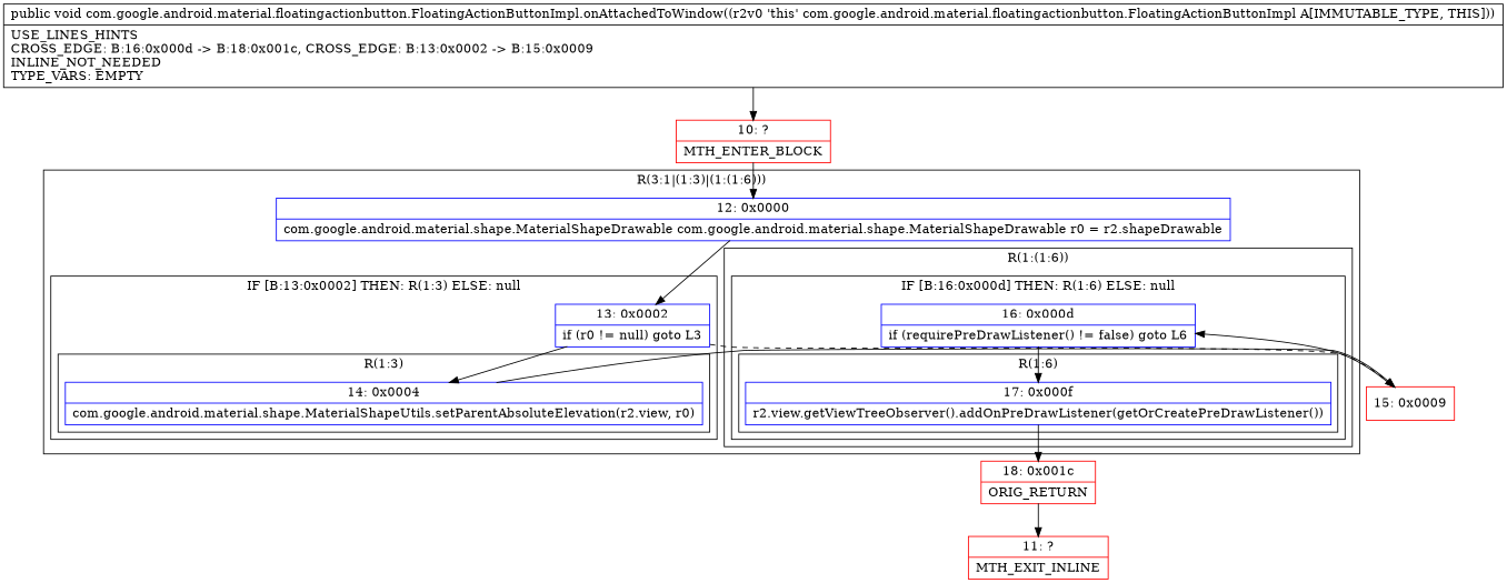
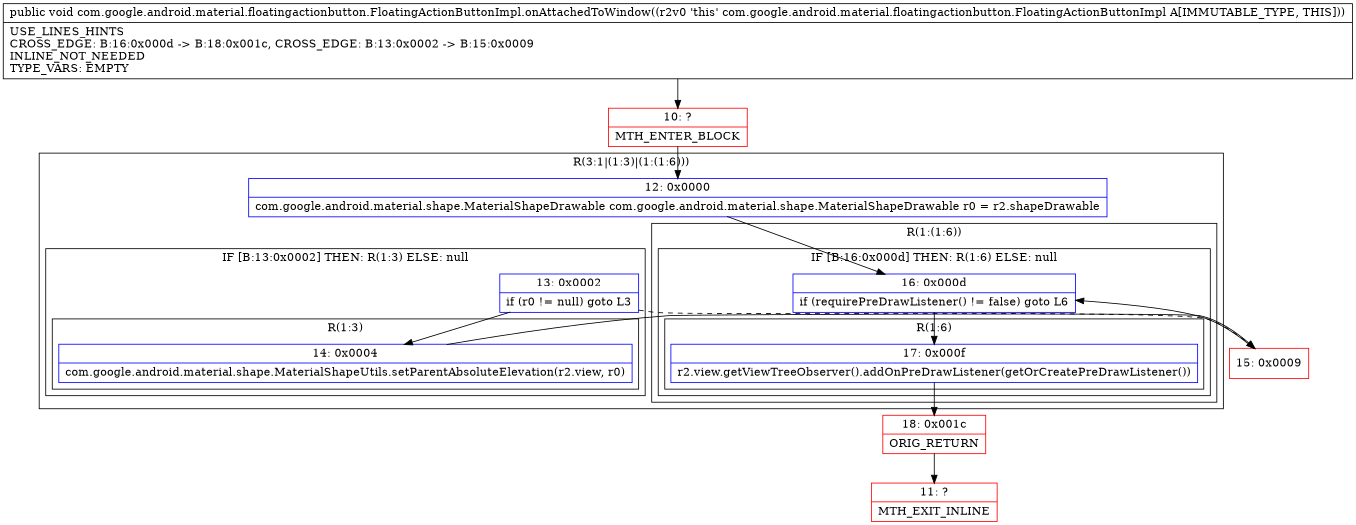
  digraph {
    node [color=blue shape=record]
    n1 [label="{14\:\ 0x0004|com.google.android.material.shape.MaterialShapeUtils.setParentAbsoluteElevation(r2.view, r0)\l}"]
    n2 [label="{13\:\ 0x0002|if (r0 != null) goto L3\l}"]
    n3 [label="{17\:\ 0x000f|r2.view.getViewTreeObserver().addOnPreDrawListener(getOrCreatePreDrawListener())\l}"]
    n4 [label="{16\:\ 0x000d|if (requirePreDrawListener() != false) goto L6\l}"]
    n5 [label="{12\:\ 0x0000|com.google.android.material.shape.MaterialShapeDrawable com.google.android.material.shape.MaterialShapeDrawable r0 = r2.shapeDrawable\l}"]
    n6 [color=red label="{15\:\ 0x0009}"]
    n7 [color=red label="{18\:\ 0x001c|ORIG_RETURN\l}"]
    n8 [color=red label="{11\:\ ?|MTH_EXIT_INLINE\l}"]
    n9 [color=red label="{10\:\ ?|MTH_ENTER_BLOCK\l}"]
    n10 [label="{public void com.google.android.material.floatingactionbutton.FloatingActionButtonImpl.onAttachedToWindow((r2v0 'this' com.google.android.material.floatingactionbutton.FloatingActionButtonImpl A[IMMUTABLE_TYPE, THIS]))  | USE_LINES_HINTS\lCROSS_EDGE: B:16:0x000d \-\> B:18:0x001c, CROSS_EDGE: B:13:0x0002 \-\> B:15:0x0009\lINLINE_NOT_NEEDED\lTYPE_VARS: EMPTY\l}" color=""]
    subgraph cluster_1 {
      label="R(3:1|(1:3)|(1:(1:6)))"
      n5
      subgraph cluster_2 {
        label="IF [B:13:0x0002] THEN: R(1:3) ELSE: null"
        n2
        subgraph cluster_3 {
          label="R(1:3)"
          n1
        }
      }
      subgraph cluster_4 {
        label="R(1:(1:6))"
        subgraph cluster_5 {
          label="IF [B:16:0x000d] THEN: R(1:6) ELSE: null"
          n4
          subgraph cluster_6 {
            label="R(1:6)"
            n3
          }
        }
      }
    }
    n1 -> n6
    n2 -> n1
    n2 -> n6 [style=dashed]
    n3 -> n7
    n4 -> n3
-   n5 -> n2
+   n5 -> n4
    n6 -> n4
    n7 -> n8
    n9 -> n5
    n10 -> n9
  }
